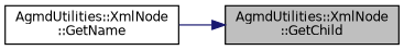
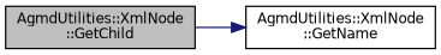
  digraph {
    rankdir=LR
    node [color=black fontname=Helvetica fontsize=10 shape=record style=filled]
    n1 [fillcolor=grey75 fontcolor=black height=0.2 label="AgmdUtilities::XmlNode\l::GetChild" width=0.4]
    n2 [fillcolor=white height=0.2 label="AgmdUtilities::XmlNode\l::GetName" width=0.4]
-   n2 -> n1 [color=midnightblue fontname=Helvetica fontsize=10 labelfontname=Helvetica labelfontsize=10 style=solid]
+   n1 -> n2 [color=midnightblue fontname=Helvetica fontsize=10 labelfontname=Helvetica labelfontsize=10 style=solid]
  }
